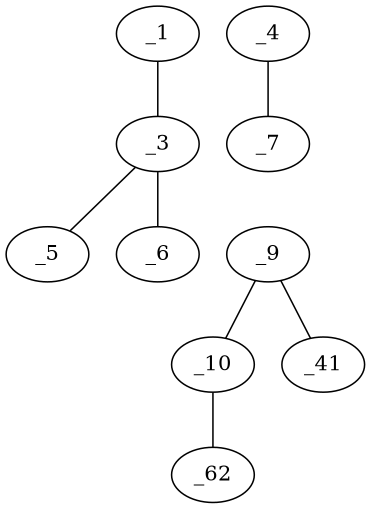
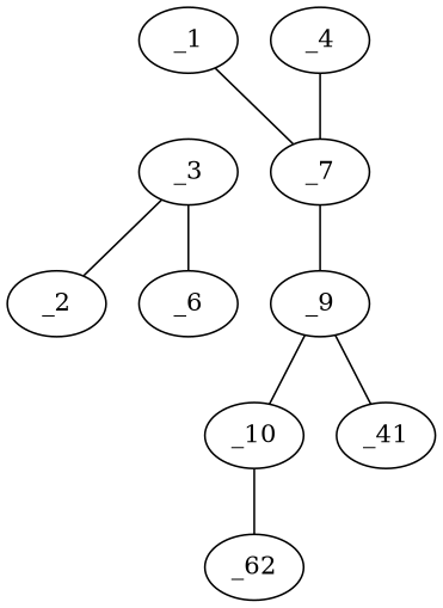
  graph {
    node [charge=0 chem=1 symbol="C  " x=3.7321 y=0.25]
    edge [valence=1]
    _1 [x=4.5981]
    _3 [y=-0.25]
-   _5 [chem=4 symbol="N  " x=2.866]
+   _5 [chem=4 symbol="N  " x=2.866 label=_2]
    _6 [chem=4 symbol="N  " y=-1.25]
    _4 [x=6.3301]
    _7 [x=7.1962 y=-0.25]
    _9 [x=8.0622]
    _10 [chem=4 symbol="N  " x=8.9282 y=-0.25]
    n9 [chem=4 label=_41 symbol="N  " x=8.0622 y=1.25]
    n10 [chem=2 label=_62 symbol="O  " x=9.7942]
-   _1 -- _3
+   _1 -- _7
    _3 -- _5
    _3 -- _6 [valence=2]
    _4 -- _7
+   _7 -- _9
    _9 -- _10
    _9 -- n9 [valence=2]
    _10 -- n10
  }
